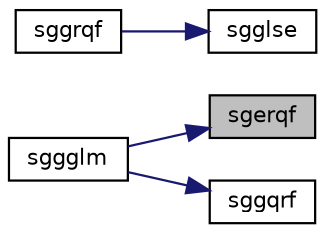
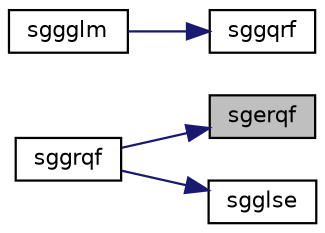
  digraph {
    rankdir=RL
    node [color=black fillcolor=white fontname=Helvetica fontsize=10 shape=record style=filled]
    edge [color=midnightblue dir=back fontname=Helvetica fontsize=10 labelfontname=Helvetica labelfontsize=10 style=solid]
    n1 [fillcolor=grey75 fontcolor=black height=0.2 label=sgerqf width=0.4]
    n2 [height=0.2 label=sggrqf width=0.4]
    n3 [height=0.2 label=sggqrf width=0.4]
    n4 [height=0.2 label=sggglm width=0.4]
    n5 [height=0.2 label=sgglse width=0.4]
-   n1 -> n4
+   n1 -> n2
    n3 -> n4
    n5 -> n2
  }
